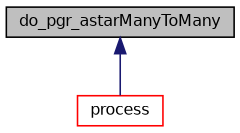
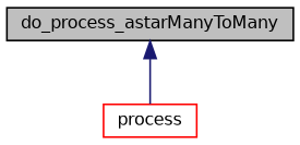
  digraph {
    rankdir=TB
    node [fontname=Helvetica fontsize=10 shape=record style=filled]
-   n1 [color=black fillcolor=grey75 fontcolor=black height=0.2 label=do_pgr_astarManyToMany width=0.4]
+   n1 [color=black fillcolor=grey75 fontcolor=black height=0.2 label=do_process_astarManyToMany width=0.4]
    n2 [color=red fillcolor=white height=0.2 label=process width=0.4]
    n1 -> n2 [color=midnightblue dir=back fontname=Helvetica fontsize=10 labelfontname=Helvetica labelfontsize=10 style=solid]
  }
